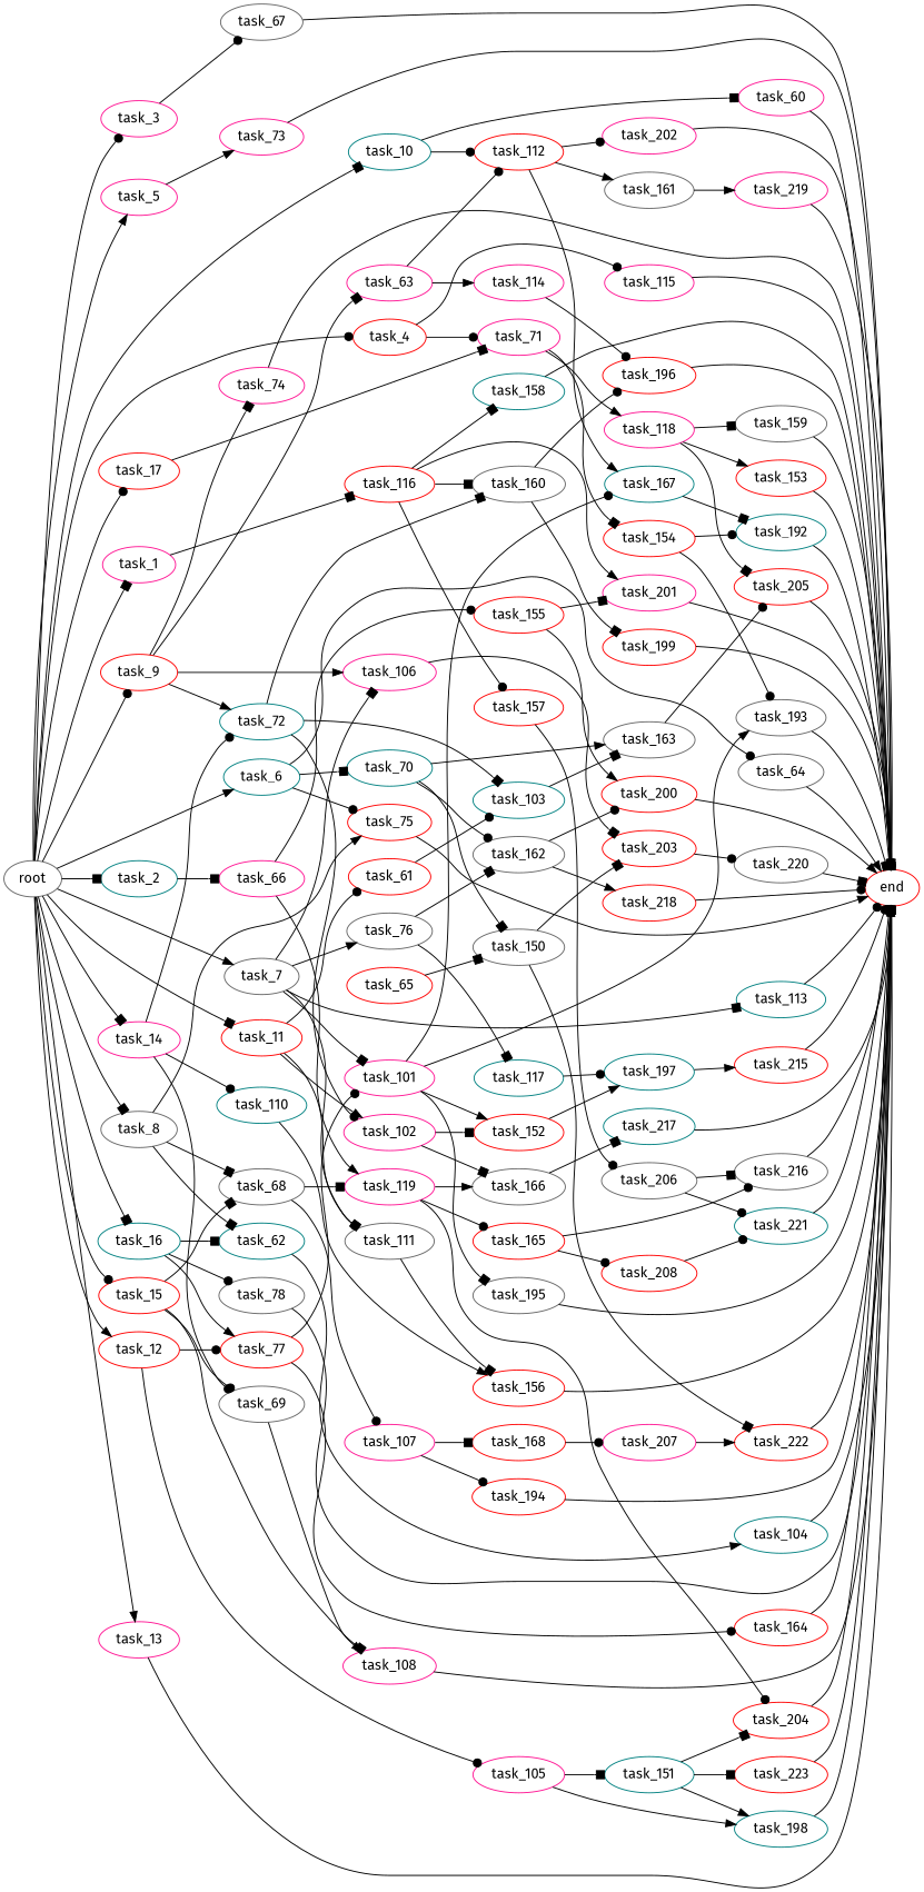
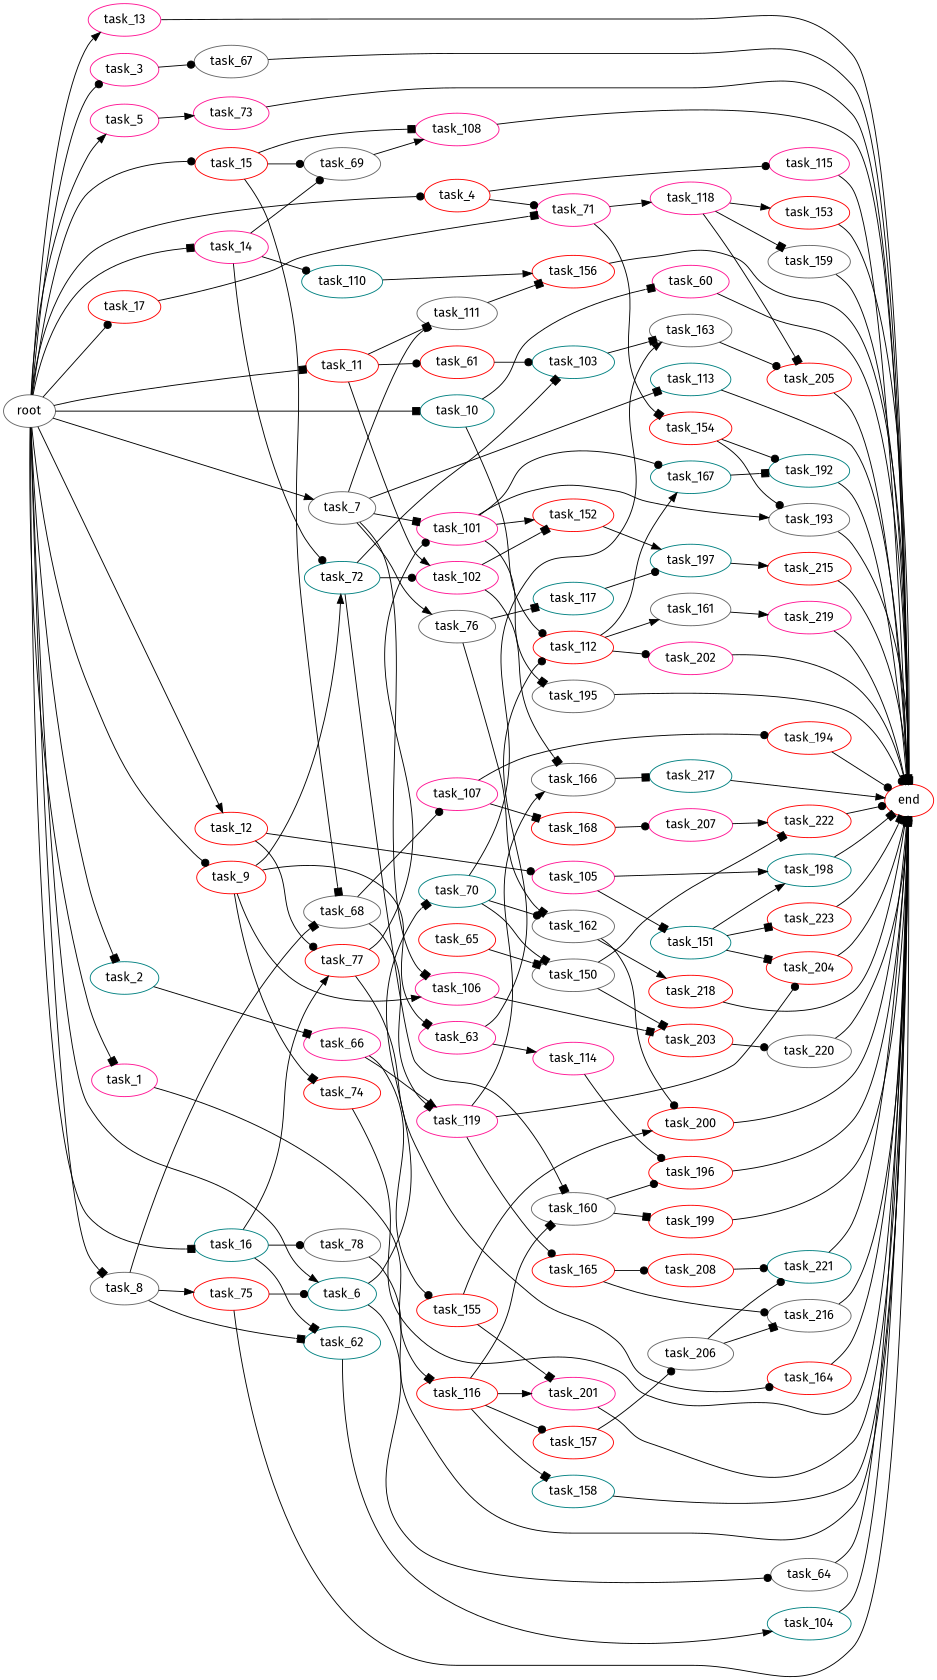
  digraph {
    fontname="Fira Sans"
    rankdir=LR
    node [color=red fontname="Fira Sans"]
    edge [arrowhead=box fontname="Fira Sans"]
    root [color=gray40]
    task_1 [color=deeppink]
    task_2 [color=teal]
    task_3 [color=deeppink]
    task_4
    task_5 [color=deeppink]
    task_6 [color=teal]
    task_7 [color=gray40]
    task_8 [color=gray40]
    task_9
    task_10 [color=teal]
    task_11
    task_12
    task_13 [color=deeppink]
    task_14 [color=deeppink]
    task_15
    task_16 [color=teal]
    task_17
    task_116
    task_66 [color=deeppink]
    task_67 [color=gray40]
    task_71 [color=deeppink]
    task_115 [color=deeppink]
    task_73 [color=deeppink]
    task_64 [color=gray40]
    task_70 [color=teal]
    task_75
    task_76 [color=gray40]
    task_101 [color=deeppink]
    task_106 [color=deeppink]
    task_111 [color=gray40]
    task_113 [color=teal]
    task_62 [color=teal]
    task_68 [color=gray40]
    task_63 [color=deeppink]
    task_72 [color=teal]
-   task_74 [color=deeppink]
+   task_74
    task_60 [color=deeppink]
    task_112
    task_61
    task_102 [color=deeppink]
    task_77
    task_105 [color=deeppink]
    end
    task_69 [color=gray40]
    task_110 [color=teal]
    task_108 [color=deeppink]
    task_78 [color=gray40]
    task_160 [color=gray40]
    task_157
    task_158 [color=teal]
    task_201 [color=deeppink]
    task_119 [color=deeppink]
    task_155
    task_118 [color=deeppink]
    task_154
    task_150 [color=gray40]
    task_162 [color=gray40]
    task_163 [color=gray40]
    task_117 [color=teal]
    task_152
    task_167 [color=teal]
    task_193 [color=gray40]
    task_195 [color=gray40]
    task_203
    task_156
    task_104 [color=teal]
    task_107 [color=deeppink]
    task_114 [color=deeppink]
    task_65
    task_103 [color=teal]
    task_161 [color=gray40]
    task_202 [color=deeppink]
    task_166 [color=gray40]
    task_164
    task_151 [color=teal]
    task_198 [color=teal]
    task_196
    task_222
    task_165
    task_204
    task_200
    task_168
    task_194
    task_218
    task_205
    task_153
    task_159 [color=gray40]
    task_192 [color=teal]
    task_199
    task_197 [color=teal]
    task_217 [color=teal]
    task_223
    task_220 [color=gray40]
    task_207 [color=deeppink]
    task_219 [color=deeppink]
    task_206 [color=gray40]
    task_215
    task_208
    task_216 [color=gray40]
    task_221 [color=teal]
    root -> task_1
    root -> task_2
    root -> task_3 [arrowhead=dot]
    root -> task_4 [arrowhead=dot]
    root -> task_5 [arrowhead=normal]
    root -> task_6 [arrowhead=normal]
    root -> task_7 [arrowhead=normal]
    root -> task_8
    root -> task_9 [arrowhead=dot]
    root -> task_10
    root -> task_11
    root -> task_12 [arrowhead=normal]
    root -> task_13 [arrowhead=normal]
    root -> task_14
    root -> task_15 [arrowhead=dot]
    root -> task_16
    root -> task_17 [arrowhead=dot]
    task_1 -> task_116
    task_2 -> task_66
    task_3 -> task_67 [arrowhead=dot]
    task_4 -> task_71 [arrowhead=dot]
    task_4 -> task_115 [arrowhead=dot]
    task_5 -> task_73 [arrowhead=normal]
    task_6 -> task_64 [arrowhead=dot]
    task_6 -> task_70
-   task_6 -> task_75 [arrowhead=dot]
+   task_75 -> task_6 [arrowhead=dot]
    task_7 -> task_76 [arrowhead=normal]
    task_7 -> task_101
    task_7 -> task_106
    task_7 -> task_111 [arrowhead=dot]
    task_7 -> task_113
    task_8 -> task_75 [arrowhead=normal]
    task_8 -> task_62
    task_8 -> task_68
    task_9 -> task_106 [arrowhead=normal]
    task_9 -> task_63
    task_9 -> task_72 [arrowhead=normal]
    task_9 -> task_74
    task_10 -> task_60
    task_10 -> task_112 [arrowhead=dot]
    task_11 -> task_111
    task_11 -> task_61 [arrowhead=dot]
    task_11 -> task_102 [arrowhead=normal]
    task_12 -> task_77 [arrowhead=dot]
    task_12 -> task_105 [arrowhead=dot]
    task_13 -> end
    task_14 -> task_72 [arrowhead=dot]
    task_14 -> task_69 [arrowhead=dot]
    task_14 -> task_110 [arrowhead=dot]
    task_15 -> task_68
    task_15 -> task_69 [arrowhead=dot]
    task_15 -> task_108
    task_16 -> task_62
    task_16 -> task_77 [arrowhead=normal]
    task_16 -> task_78 [arrowhead=dot]
    task_17 -> task_71
    task_116 -> task_160
    task_116 -> task_157 [arrowhead=dot]
    task_116 -> task_158
    task_116 -> task_201 [arrowhead=normal]
    task_66 -> task_119 [arrowhead=normal]
    task_66 -> task_155 [arrowhead=dot]
    task_67 -> end
    task_71 -> task_118 [arrowhead=normal]
    task_71 -> task_154
    task_115 -> end [arrowhead=dot]
    task_73 -> end
    task_64 -> end [arrowhead=normal]
    task_70 -> task_150
    task_70 -> task_162 [arrowhead=dot]
    task_70 -> task_163 [arrowhead=normal]
    task_75 -> end [arrowhead=normal]
    task_76 -> task_162
    task_76 -> task_117
    task_101 -> task_152 [arrowhead=normal]
    task_101 -> task_167 [arrowhead=dot]
    task_101 -> task_193 [arrowhead=normal]
    task_101 -> task_195
    task_106 -> task_203
    task_111 -> task_156
    task_113 -> end [arrowhead=dot]
    task_62 -> task_104 [arrowhead=normal]
    task_68 -> task_119
    task_68 -> task_107 [arrowhead=dot]
    task_63 -> task_112 [arrowhead=dot]
    task_63 -> task_114 [arrowhead=normal]
    task_72 -> task_102 [arrowhead=dot]
    task_72 -> task_160
    task_72 -> task_103
    task_74 -> end [arrowhead=dot]
    task_60 -> end [arrowhead=normal]
    task_112 -> task_167 [arrowhead=normal]
    task_112 -> task_161 [arrowhead=normal]
    task_112 -> task_202 [arrowhead=dot]
    task_61 -> task_103 [arrowhead=dot]
    task_102 -> task_152
    task_102 -> task_166
    task_77 -> task_101 [arrowhead=dot]
    task_77 -> task_164 [arrowhead=dot]
    task_105 -> task_151
    task_105 -> task_198 [arrowhead=normal]
    task_69 -> task_108 [arrowhead=normal]
    task_110 -> task_156 [arrowhead=normal]
    task_108 -> end
    task_78 -> end [arrowhead=dot]
    task_160 -> task_196 [arrowhead=dot]
    task_160 -> task_199
    task_157 -> task_206 [arrowhead=dot]
    task_158 -> end [arrowhead=dot]
    task_201 -> end [arrowhead=normal]
    task_119 -> task_166 [arrowhead=normal]
    task_119 -> task_165 [arrowhead=dot]
    task_119 -> task_204 [arrowhead=dot]
    task_155 -> task_201
    task_155 -> task_200 [arrowhead=normal]
    task_118 -> task_205
    task_118 -> task_153 [arrowhead=normal]
    task_118 -> task_159
    task_154 -> task_193 [arrowhead=dot]
    task_154 -> task_192 [arrowhead=dot]
    task_150 -> task_203
    task_150 -> task_222
    task_162 -> task_200 [arrowhead=dot]
    task_162 -> task_218 [arrowhead=normal]
    task_163 -> task_205 [arrowhead=dot]
    task_117 -> task_197 [arrowhead=dot]
    task_152 -> task_197 [arrowhead=normal]
    task_167 -> task_192
    task_193 -> end
    task_195 -> end [arrowhead=dot]
    task_203 -> task_220 [arrowhead=dot]
    task_156 -> end [arrowhead=normal]
    task_104 -> end [arrowhead=dot]
    task_107 -> task_168
    task_107 -> task_194 [arrowhead=dot]
    task_114 -> task_196 [arrowhead=dot]
    task_65 -> task_150
    task_103 -> task_163
    task_161 -> task_219 [arrowhead=normal]
    task_202 -> end [arrowhead=normal]
    task_166 -> task_217
    task_164 -> end [arrowhead=normal]
    task_151 -> task_198 [arrowhead=normal]
    task_151 -> task_204
    task_151 -> task_223
    task_198 -> end
    task_196 -> end
    task_222 -> end [arrowhead=dot]
    task_165 -> task_208 [arrowhead=dot]
    task_165 -> task_216 [arrowhead=dot]
    task_204 -> end [arrowhead=dot]
    task_200 -> end [arrowhead=normal]
    task_168 -> task_207 [arrowhead=dot]
    task_194 -> end [arrowhead=dot]
    task_218 -> end [arrowhead=dot]
    task_205 -> end [arrowhead=dot]
    task_153 -> end [arrowhead=normal]
    task_159 -> end [arrowhead=normal]
    task_192 -> end
    task_199 -> end [arrowhead=dot]
    task_197 -> task_215 [arrowhead=normal]
    task_217 -> end [arrowhead=normal]
    task_223 -> end
    task_220 -> end
    task_207 -> task_222 [arrowhead=normal]
    task_219 -> end [arrowhead=normal]
    task_206 -> task_216
    task_206 -> task_221 [arrowhead=dot]
    task_215 -> end [arrowhead=dot]
    task_208 -> task_221 [arrowhead=dot]
    task_216 -> end
    task_221 -> end
  }
